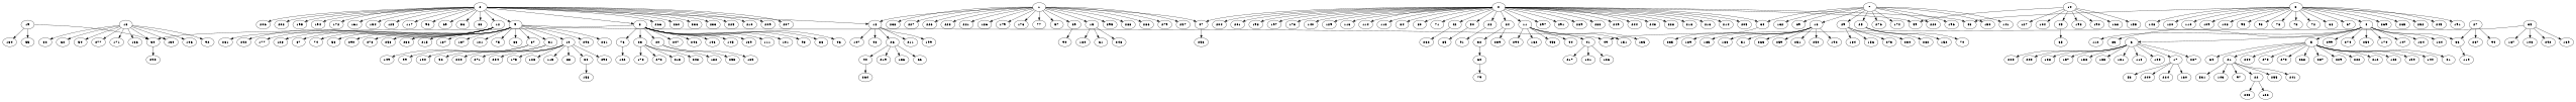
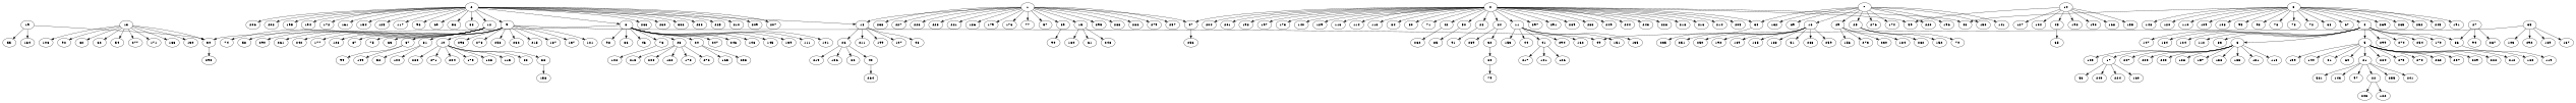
  digraph {
    edge [Label=1]
    76
    102
    60
    79
    50
    85
    47
    256
    45
    65
    42
    262
    41
    217
    181
    126
    40
    264
    39
    90
    38
    158
    37
    149
    99
    36
    119
    35
    292
    169
    167
    103
    49
    34
    235
    32
    31
    100
    52
    30
    293
    29
    273
    230
    184
    156
    28
    91
    27
    267
    94
    26
    219
    136
    66
    25
    282
    152
    70
    24
    239
    23
    272
    213
    208
    182
    178
    22
    203
    122
    21
    255
    241
    n74 [label=531]
    143
    97
    20
    253
    165
    19
    164
    55
    18
    211
    199
    107
    48
    17
    240
    224
    160
    53
    16
    263
    259
    251
    250
    192
    189
    185
    183
    51
    15
    248
    180
    61
    14
    193
    190
    168
    155
    127
    104
    59
    13
    277
    171
    166
    130
    106
    92
    82
    62
    54
    12
    290
    261
    242
    177
    128
    87
    74
    58
    11
    294
    162
-   153 [label=453]
+   153
    151
    135
    44
    10
-   298
    280
    271
    234
    175
    123
    115
    88
    9
    296
-   281
    278
    258
    232
    215
    187
    137
    121
    75
    63
    8
    247
    246
    146
    145
    139
    111
    101
    98
    86
    46
    7
    276
    220
    196
    174
    150
    141
    132
    89
    6
    287
    285
    200
    188
    157
    138
    133
    131
    118
    105
    5
    284
    275
    270
    268
    237
    229
    222
    212
    163
    159
    144
    81
    64
    4
    299
    274
    254
    170
    147
    134
    124
    112
    83
    3
    269
    265
    252
    245
    191
    148
    120
    110
    109
    108
    95
    93
    78
    73
    72
    68
    67
    43
    2
    266
    260
    n239 [label=336]
    233
    225
    210
    209
    207
    206
    202
    195
    194
    172
    161
    154
    125
    117
    96
    69
    56
    33
    1
    295
    288
    286
    279
    257
    238
    227
    226
    223
    221
    186
    179
    176
    77
    57
    0
    297
    291
    289
    283
    249
    244
    243
    228
    218
    216
    214
    205
    204
    201
    198
    197
    173
    140
    129
    116
    114
    113
    84
    80
    71
    76 -> 102
    60 -> 79
    50 -> 85
    47 -> 256
    45 -> 65
    42 -> 262
    41 -> 217
    41 -> 181
    41 -> 126
    40 -> 264
    39 -> 90
    38 -> 158
    37 -> 149
    37 -> 99
    36 -> 119
    35 -> 292
    35 -> 169
    35 -> 167
    35 -> 103
    35 -> 49
    34 -> 235
    32 -> 60
    31 -> 100
    31 -> 52
    30 -> 293
    29 -> 273
    29 -> 230
    29 -> 184
    29 -> 156
    28 -> 91
    27 -> 36
    27 -> 267
    27 -> 94
    26 -> 40
    26 -> 219
    26 -> 136
    26 -> 66
    25 -> 282
    25 -> 152
    25 -> 70
    24 -> 32
    24 -> 239
    23 -> 272
    23 -> 213
    23 -> 208
    23 -> 182
    23 -> 178
    22 -> 203
    22 -> 122
    21 -> 22
    21 -> 255
    21 -> 241
    21 -> n74
    21 -> 143
    21 -> 97
    20 -> 253
    20 -> 165
    19 -> 30
    19 -> 164
    19 -> 55
    18 -> 26
    18 -> 211
    18 -> 199
    18 -> 107
    18 -> 48
    17 -> 240
    17 -> 224
    17 -> 160
    17 -> 53
    16 -> 263
    16 -> 259
    16 -> 251
    16 -> 250
    16 -> 192
    16 -> 189
    16 -> 185
    16 -> 183
    16 -> 51
    15 -> 248
    15 -> 180
    15 -> 61
    14 -> 45
    14 -> 193
    14 -> 190
    14 -> 168
    14 -> 155
    14 -> 127
    14 -> 104
    14 -> 59
    13 -> 30
    13 -> 277
    13 -> 171
    13 -> 166
    13 -> 130
    13 -> 106
    13 -> 92
    13 -> 82
    13 -> 62
    13 -> 54
    12 -> 290
    12 -> 261
    12 -> 242
    12 -> 177
    12 -> 128
    12 -> 87
    12 -> 74
    12 -> 58
    11 -> 41
    11 -> 294
    11 -> 162
    11 -> 153
    11 -> 151
    11 -> 135
    11 -> 44
    10 -> 38
-   10 -> 298
    10 -> 280
    10 -> 271
    10 -> 234
    10 -> 175
    10 -> 123
    10 -> 115
    10 -> 88
    9 -> 37
    9 -> 49
    9 -> 31
    9 -> 10
    9 -> 296
-   9 -> 281
    9 -> 278
    9 -> 258
    9 -> 232
    9 -> 215
    9 -> 187
    9 -> 137
    9 -> 121
    9 -> 75
    9 -> 63
    8 -> 76
    8 -> 30
    8 -> 23
    8 -> 20
    8 -> 247
    8 -> 246
    8 -> 146
    8 -> 145
    8 -> 139
    8 -> 111
    8 -> 101
    8 -> 98
    8 -> 86
    8 -> 46
    7 -> 34
    7 -> 29
    7 -> 25
    7 -> 16
    7 -> 276
    7 -> 220
    7 -> 196
    7 -> 174
    7 -> 150
    7 -> 141
    7 -> 132
    7 -> 89
    6 -> 17
    6 -> 287
    6 -> 285
    6 -> 200
    6 -> 188
    6 -> 157
    6 -> 138
    6 -> 133
    6 -> 131
    6 -> 118
    6 -> 105
    5 -> 21
    5 -> 284
    5 -> 275
    5 -> 270
    5 -> 268
    5 -> 237
    5 -> 229
    5 -> 222
    5 -> 212
    5 -> 163
    5 -> 159
    5 -> 144
    5 -> 81
    5 -> 64
    4 -> 36
    4 -> 6
    4 -> 5
    4 -> 299
    4 -> 274
    4 -> 254
    4 -> 170
    4 -> 147
    4 -> 134
    4 -> 124
    4 -> 112
    4 -> 83
    3 -> 4
    3 -> 269
    3 -> 265
    3 -> 252
    3 -> 245
    3 -> 191
    3 -> 148
    3 -> 120
    3 -> 110
    3 -> 109
    3 -> 108
    3 -> 95
    3 -> 93
    3 -> 78
    3 -> 73
    3 -> 72
    3 -> 68
    3 -> 67
    3 -> 43
    2 -> 18
    2 -> 12
    2 -> 9
    2 -> 8
    2 -> 266
    2 -> 260
    2 -> n239
    2 -> 233
    2 -> 225
    2 -> 210
    2 -> 209
    2 -> 207
    2 -> 206
    2 -> 202
    2 -> 195
    2 -> 194
    2 -> 172
    2 -> 161
    2 -> 154
    2 -> 125
    2 -> 117
    2 -> 96
    2 -> 69
    2 -> 56
    2 -> 33
    1 -> 47
    1 -> 39
    1 -> 18
    1 -> 15
    1 -> 295
    1 -> 288
    1 -> 286
    1 -> 279
    1 -> 257
    1 -> 238
    1 -> 227
    1 -> 226
    1 -> 223
    1 -> 221
    1 -> 186
    1 -> 179
    1 -> 176
    1 -> 77
    1 -> 57
    0 -> 50
    0 -> 47
    0 -> 42
    0 -> 34
    0 -> 28
    0 -> 24
    0 -> 59
    0 -> 11
    0 -> 43
    0 -> 297
    0 -> 291
    0 -> 289
    0 -> 283
    0 -> 249
    0 -> 244
    0 -> 243
    0 -> 228
    0 -> 218
    0 -> 216
    0 -> 214
    0 -> 205
    0 -> 204
    0 -> 201
    0 -> 198
    0 -> 197
    0 -> 173
    0 -> 140
    0 -> 129
    0 -> 116
    0 -> 114
    0 -> 113
    0 -> 84
    0 -> 80
    0 -> 71
  }
